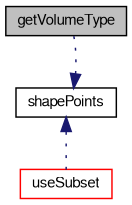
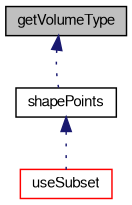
  digraph {
    rankdir=TB
    node [color=black fontname=FreeSans fontsize=10 shape=record]
    edge [color=midnightblue dir=back fontname=FreeSans fontsize=10 labelfontname=FreeSans labelfontsize=10 style=dotted]
    n1 [fillcolor=grey75 fontcolor=black height=0.2 label=getVolumeType style=filled width=0.4]
    n2 [height=0.2 label=shapePoints width=0.4]
    n3 [color=red height=0.2 label=useSubset width=0.4]
-   n2 -> n1
+   n1 -> n2
    n2 -> n3
  }
